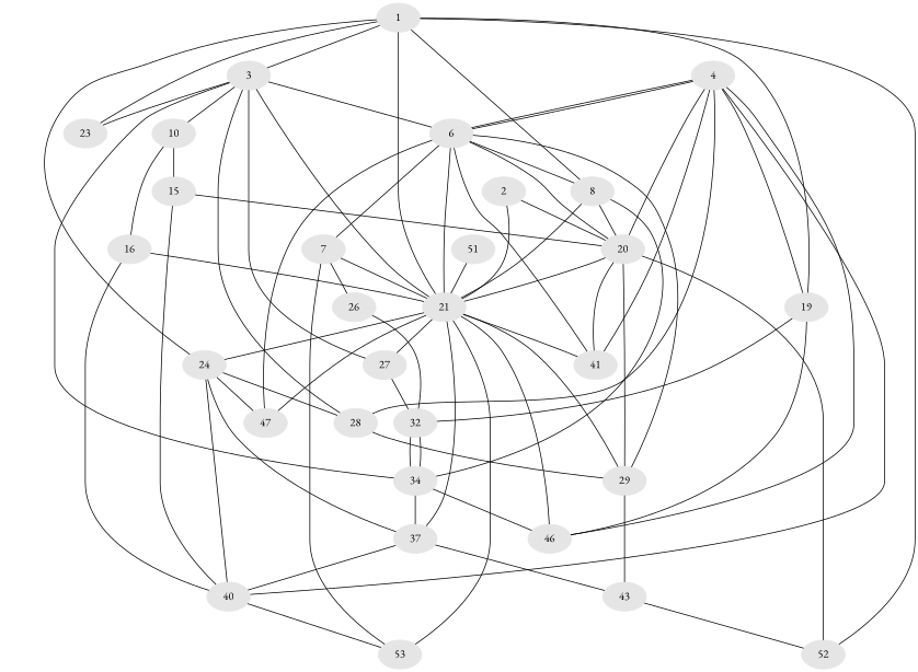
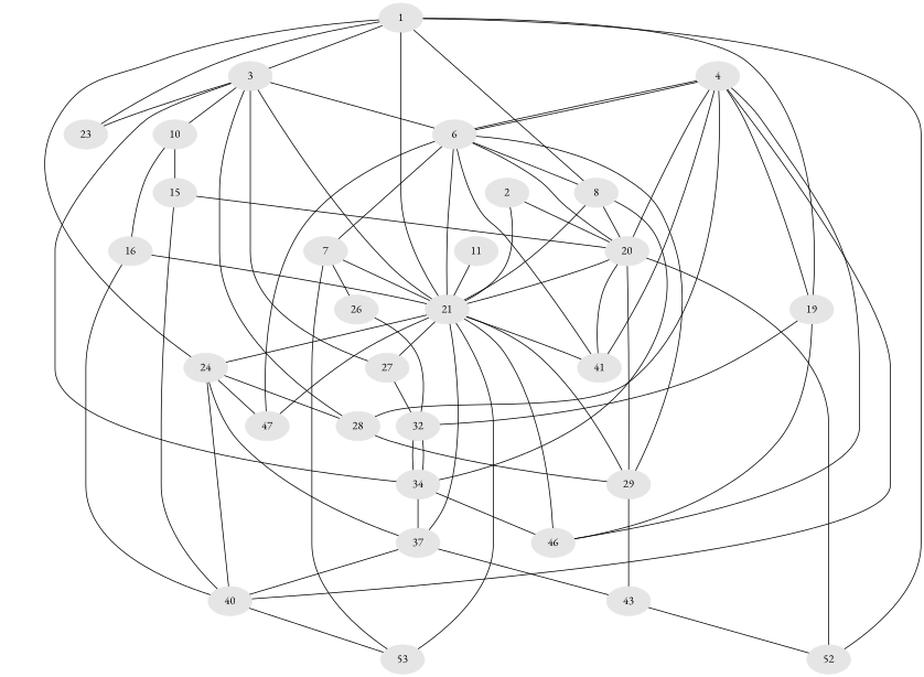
  graph {
    fontname="EB Garamond"
    node [color=gray90 fontname="EB Garamond" style=filled]
    edge [fontname="EB Garamond"]
    1 [super="+14"]
    3 [super="+13+18"]
    8 [super="+12"]
    19
    21 [super="+56+44+22+33"]
    23
    24 [super="+45"]
    52
    10
    6 [super="+39+9"]
    27
    28
    34
    20 [super="+25+36"]
    15
    16
    46 [super="+55"]
    32
    41 [super="+60"]
    29
    47
    53
    37 [super="+54"]
    40 [super="+57"]
    2
    7 [super="+49+35+38"]
    4 [super="+17+5"]
    26
    43
-   11 [label=51]
+   11
    1 -- 3 [weight=2]
    1 -- 8
    1 -- 19
    1 -- 21 [weight=4]
    1 -- 23
    1 -- 24
    1 -- 52
    3 -- 21
    3 -- 23
    3 -- 10
    3 -- 6
    3 -- 27
    3 -- 28
    3 -- 34
    8 -- 21
    8 -- 34
    8 -- 20
    19 -- 46
    19 -- 32
    21 -- 24
    21 -- 27
    21 -- 46
    21 -- 41
    21 -- 29
    21 -- 47
    21 -- 53 [weight=2]
    21 -- 37
    24 -- 28
    24 -- 47
    24 -- 37
    24 -- 40
    10 -- 15
    10 -- 16
    6 -- 8
    6 -- 21
    6 -- 20
    6 -- 41
    6 -- 29
    6 -- 47 [weight=2]
    6 -- 7 [weight=2]
    27 -- 32
    28 -- 29
    34 -- 46
    34 -- 37
    20 -- 21 [weight=3]
    20 -- 52
    20 -- 41
    20 -- 29
    15 -- 20
    15 -- 40
    16 -- 21 [weight=2]
    16 -- 40
    32 -- 34
    32 -- 34
    29 -- 43
    37 -- 40
    37 -- 43
    40 -- 53
    2 -- 21
    2 -- 20
    7 -- 21 [weight=2]
    7 -- 53
    7 -- 26 [weight=3]
    4 -- 19
    4 -- 6
    4 -- 6
    4 -- 28
    4 -- 20
    4 -- 46
    4 -- 41
    4 -- 40
    26 -- 32
    43 -- 52
    11 -- 21 [weight=2]
  }
